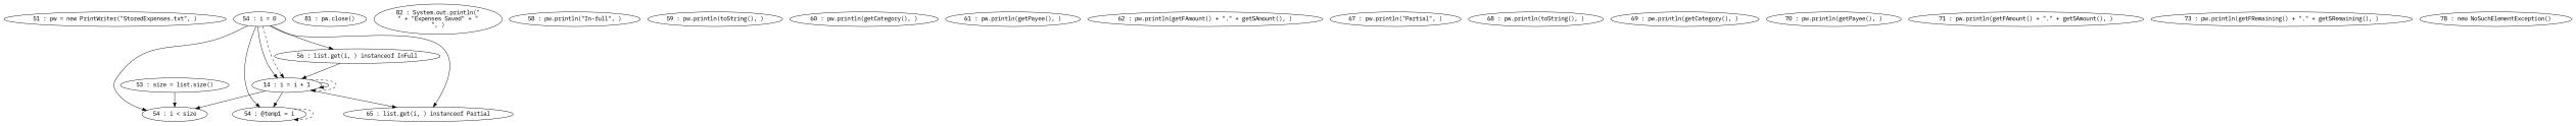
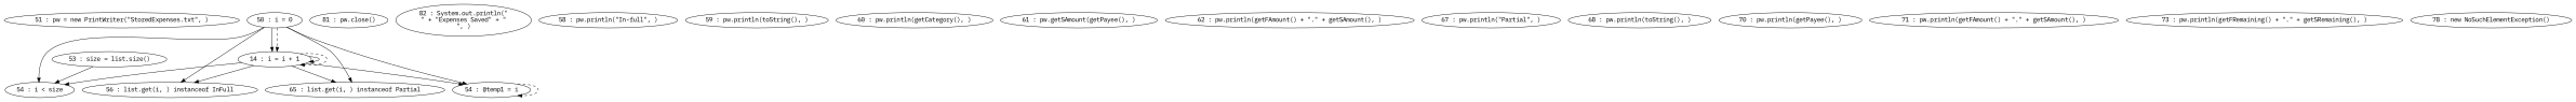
  digraph {
    fontname="IBM Plex Mono"
    node [fontname="IBM Plex Mono"]
    edge [fontname="IBM Plex Mono"]
    "51 : pw = new PrintWriter(\"StoredExpenses.txt\", )"
    "53 : size = list.size()"
    "54 : i < size"
-   "54 : i = 0"
+   "54 : i = 0" [label="50 : i = 0"]
    "54 : @temp1 = i"
    "56 : list.get(i, ) instanceof InFull"
    n7 [label="14 : i = i + 1"]
    "65 : list.get(i, ) instanceof Partial"
    "81 : pw.close()"
    "82 : System.out.println(\"\n\" + \"Expenses Saved\" + \"\n\", )"
    "58 : pw.println(\"In-full\", )"
    "59 : pw.println(toString(), )"
    "60 : pw.println(getCategory(), )"
-   "61 : pw.println(getPayee(), )"
+   "61 : pw.println(getPayee(), )" [label="61 : pw.getSAmount(getPayee(), )"]
    "62 : pw.println(getFAmount() + \".\" + getSAmount(), )"
    "67 : pw.println(\"Partial\", )"
    "68 : pw.println(toString(), )"
-   "69 : pw.println(getCategory(), )"
    "70 : pw.println(getPayee(), )"
    "71 : pw.println(getFAmount() + \".\" + getSAmount(), )"
    "73 : pw.println(getFRemaining() + \".\" + getSRemaining(), )"
    "78 : new NoSuchElementException()"
    "53 : size = list.size()" -> "54 : i < size"
    "54 : i = 0" -> "54 : i < size"
    "54 : i = 0" -> "54 : @temp1 = i"
    "54 : i = 0" -> "56 : list.get(i, ) instanceof InFull"
    "54 : i = 0" -> n7
    "54 : i = 0" -> n7 [style=dashed]
    "54 : i = 0" -> "65 : list.get(i, ) instanceof Partial"
    "54 : @temp1 = i" -> "54 : @temp1 = i" [style=dashed]
    n7 -> "54 : i < size"
    n7 -> "54 : @temp1 = i"
-   "56 : list.get(i, ) instanceof InFull" -> n7
+   n7 -> "56 : list.get(i, ) instanceof InFull"
    n7 -> n7
    n7 -> n7 [style=dashed]
    n7 -> "65 : list.get(i, ) instanceof Partial"
  }
